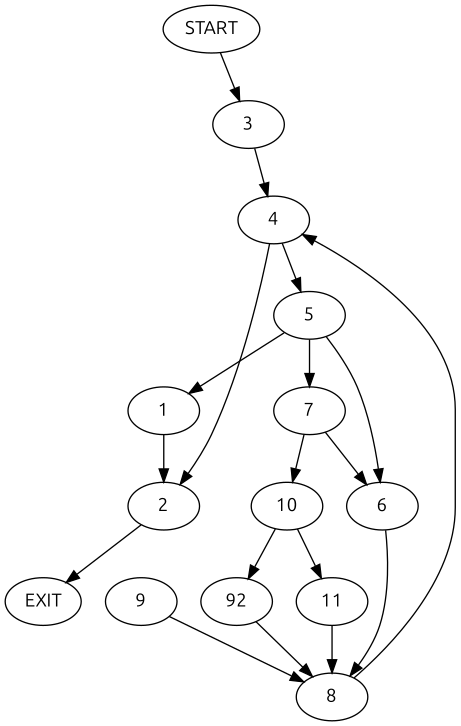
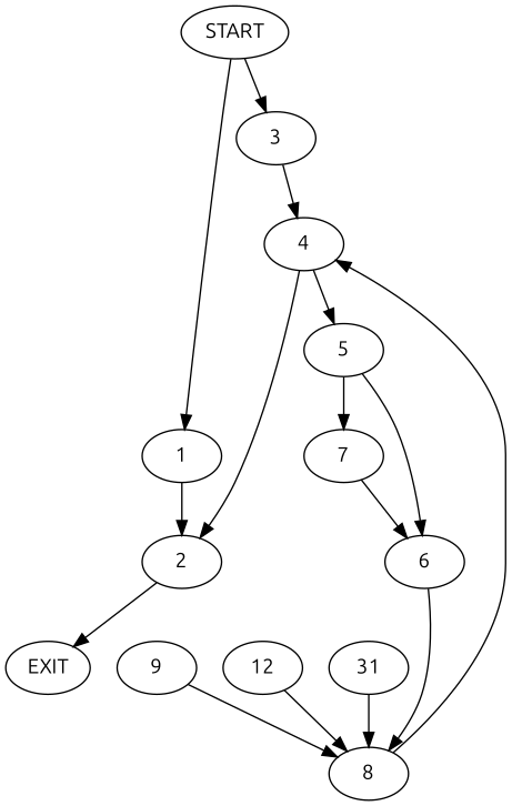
  digraph {
    fontname=Ubuntu
    node [fontname=Ubuntu]
    edge [fontname=Ubuntu]
    n1 [label=START]
    1
    3
    2
    n5 [label=EXIT]
    4
    5
    6
    7
    8
-   10
    9
-   11
-   12 [label=92]
-   5 -> 1
+   11 [label=31]
+   12
+   n1 -> 1
    n1 -> 3
    1 -> 2
    3 -> 4
    2 -> n5
    4 -> 2
    4 -> 5
    5 -> 6
    5 -> 7
    6 -> 8
    7 -> 6
-   7 -> 10
    8 -> 4
-   10 -> 11
-   10 -> 12
    9 -> 8
    11 -> 8
    12 -> 8
  }
